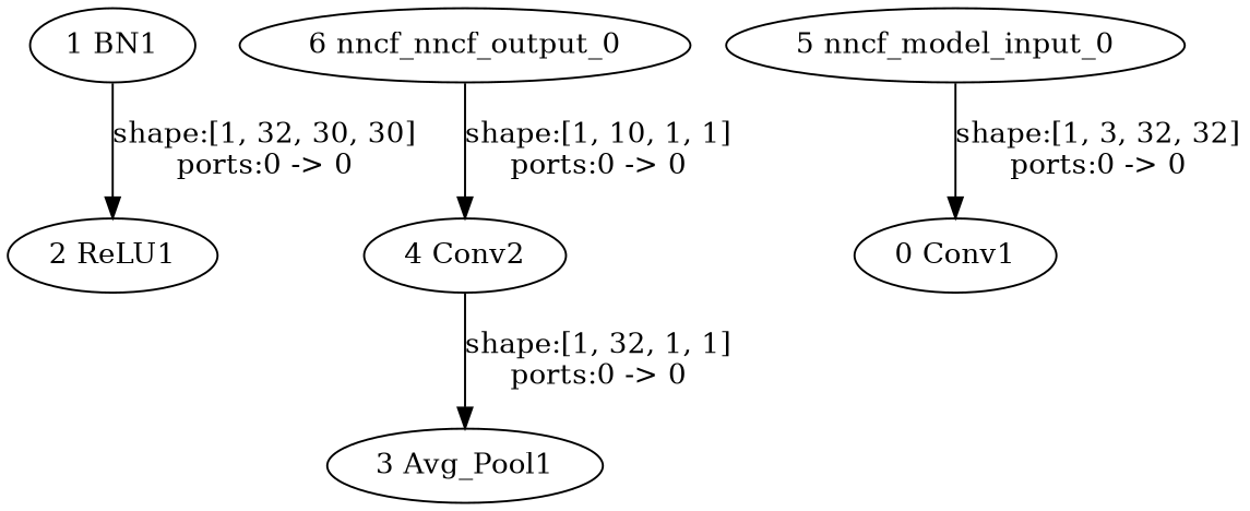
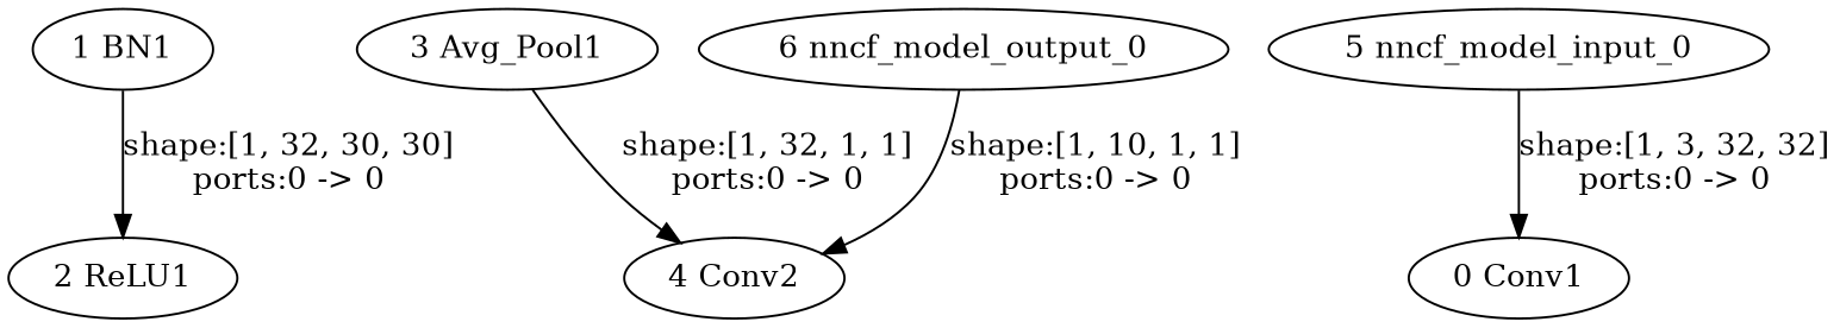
  strict digraph {
    node [type=Conv]
    edge [style=solid]
    "1 BN1" [type=BatchNormalization]
    "2 ReLU1" [type=Relu]
    "3 Avg_Pool1" [type=GlobalAveragePool]
    "4 Conv2"
-   "6 nncf_model_output_0" [type=nncf_model_output label="6 nncf_nncf_output_0"]
+   "6 nncf_model_output_0" [type=nncf_model_output]
    "5 nncf_model_input_0" [type=nncf_model_input]
    "0 Conv1"
    "1 BN1" -> "2 ReLU1" [label="shape:[1, 32, 30, 30]\nports:0 -> 0"]
-   "4 Conv2" -> "3 Avg_Pool1" [label="shape:[1, 32, 1, 1]\nports:0 -> 0"]
+   "3 Avg_Pool1" -> "4 Conv2" [label="shape:[1, 32, 1, 1]\nports:0 -> 0"]
    "6 nncf_model_output_0" -> "4 Conv2" [label="shape:[1, 10, 1, 1]\nports:0 -> 0"]
    "5 nncf_model_input_0" -> "0 Conv1" [label="shape:[1, 3, 32, 32]\nports:0 -> 0"]
  }
